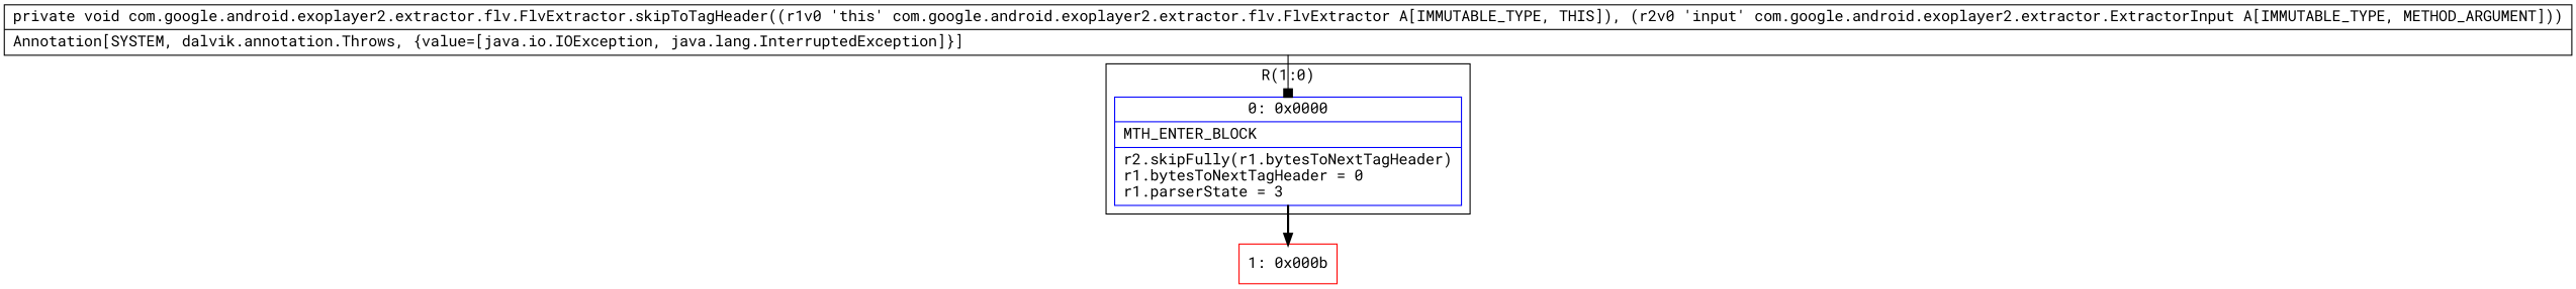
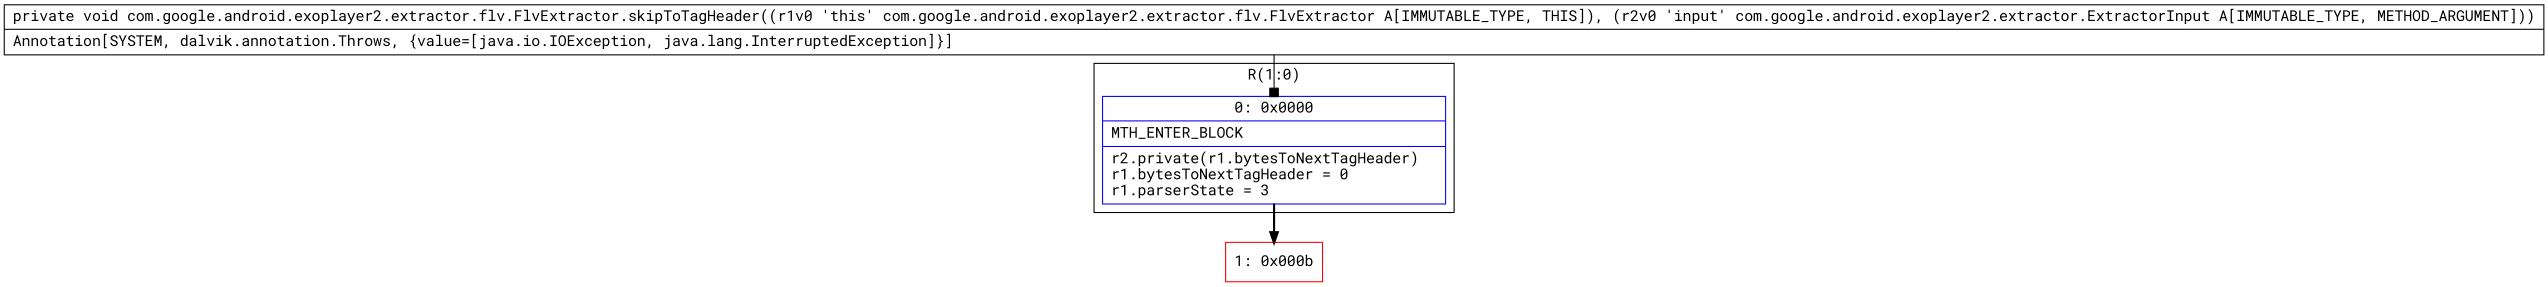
  digraph {
    fontname="Roboto Mono"
    node [shape=record fontname="Roboto Mono"]
    edge [color=black fontname="Roboto Mono"]
-   n1 [color=blue label="{0\:\ 0x0000|MTH_ENTER_BLOCK\l|r2.skipFully(r1.bytesToNextTagHeader)\lr1.bytesToNextTagHeader = 0\lr1.parserState = 3\l}"]
+   n1 [color=blue label="{0\:\ 0x0000|MTH_ENTER_BLOCK\l|r2.private(r1.bytesToNextTagHeader)\lr1.bytesToNextTagHeader = 0\lr1.parserState = 3\l}"]
    n2 [color=red label="{1\:\ 0x000b}"]
    n3 [label="{private void com.google.android.exoplayer2.extractor.flv.FlvExtractor.skipToTagHeader((r1v0 'this' com.google.android.exoplayer2.extractor.flv.FlvExtractor A[IMMUTABLE_TYPE, THIS]), (r2v0 'input' com.google.android.exoplayer2.extractor.ExtractorInput A[IMMUTABLE_TYPE, METHOD_ARGUMENT]))  | Annotation[SYSTEM, dalvik.annotation.Throws, \{value=[java.io.IOException, java.lang.InterruptedException]\}]\l}"]
    subgraph cluster_1 {
      label="R(1:0)"
      n1
    }
    n1 -> n2 [style=bold arrowhead=normal]
    n3 -> n1 [style=solid arrowhead=box]
  }
